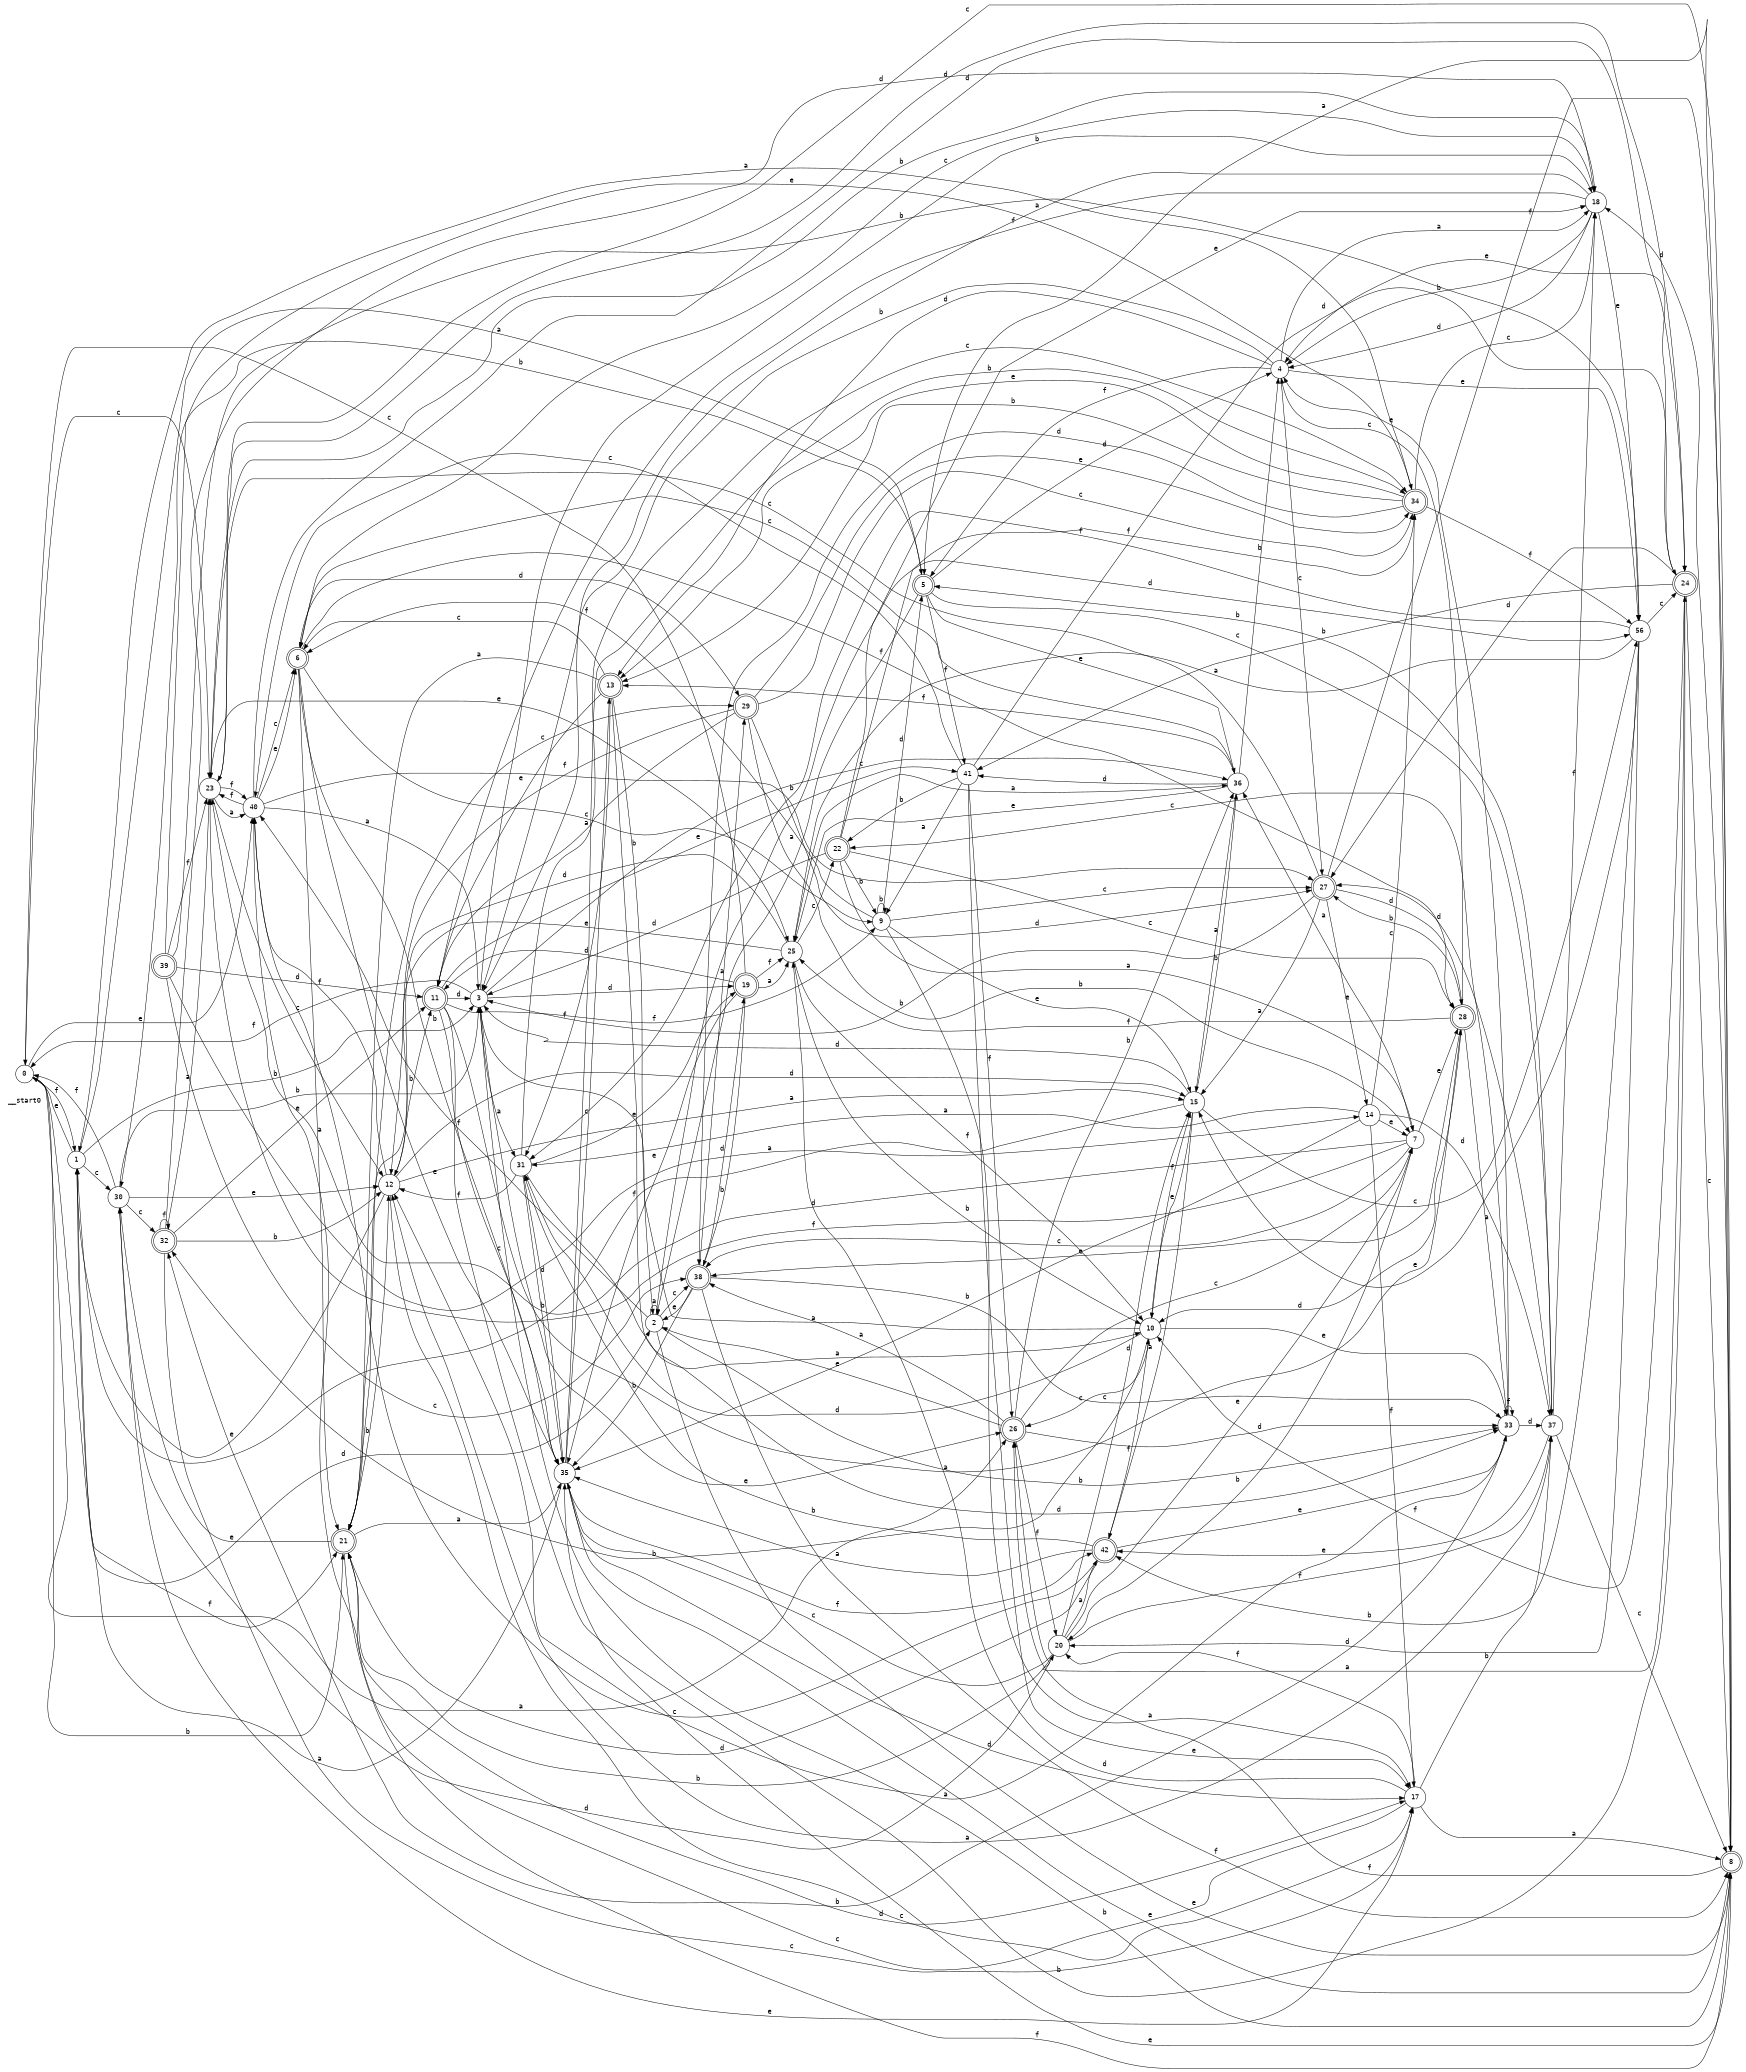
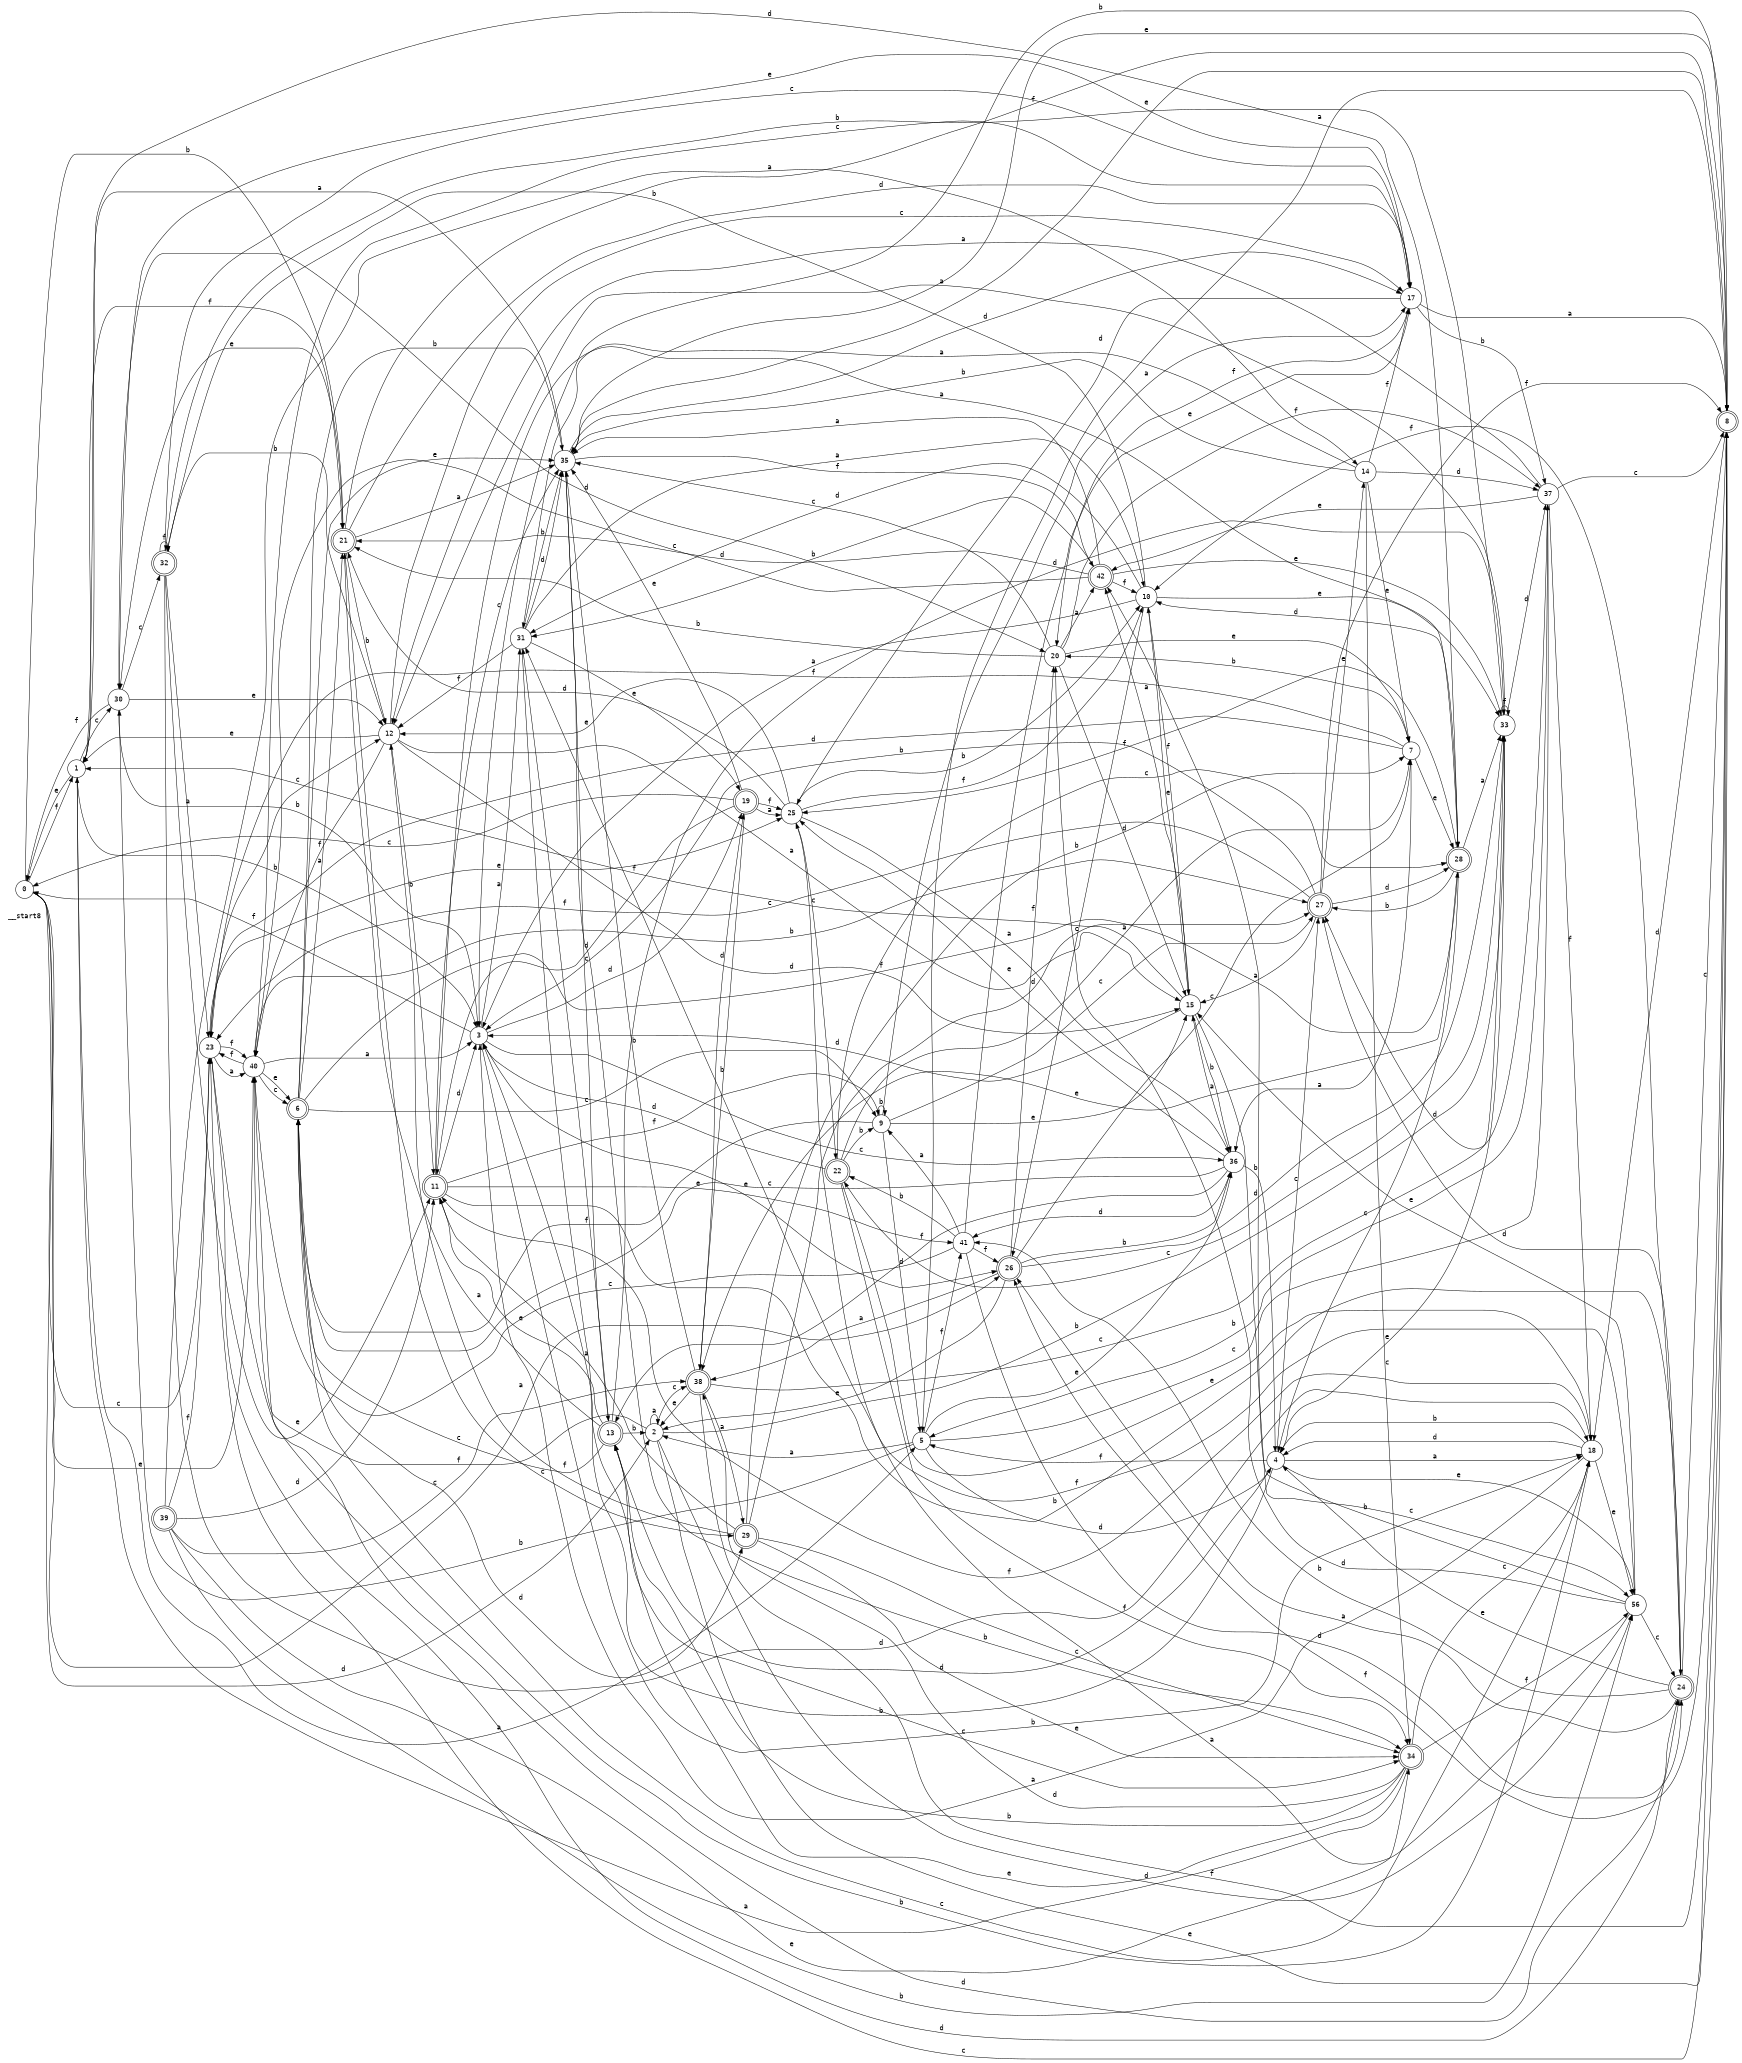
  digraph {
    fontname="DejaVu Sans Mono"
    rankdir=LR
    node [fontname="DejaVu Sans Mono" shape=circle color=black fillcolor=white style=filled]
    edge [fontname="DejaVu Sans Mono"]
-   __start0 [shape=none color="" fillcolor="" style=""]
+   __start0 [shape=none label=__start8 color="" fillcolor="" style=""]
    n2 [label=0]
    n3 [label=1]
    n4 [label=2]
    n5 [label=21 shape=doublecircle style="rounded,filled"]
    n6 [label=23 style="rounded,filled"]
    n7 [label=26 shape=doublecircle style="rounded,filled"]
    n8 [label=40]
    n9 [label=3]
-   n10 [label=5 shape=doublecircle style="rounded,filled"]
+   n10 [label=5 style="rounded,filled"]
    n11 [label=28 shape=doublecircle style="rounded,filled"]
    n12 [label=30]
    n13 [label=8 shape=doublecircle style="rounded,filled"]
    n14 [label=56]
    n15 [label=33]
    n16 [label=38 shape=doublecircle style="rounded,filled"]
    n17 [label=29 shape=doublecircle style="rounded,filled"]
    n18 [label=35]
    n19 [label=17]
    n20 [label=12]
    n21 [label=18]
    n22 [label=24 shape=doublecircle style="rounded,filled"]
    n23 [label=25]
    n24 [label=36]
    n25 [label=7]
    n26 [label=20]
    n27 [label=27 shape=doublecircle style="rounded,filled"]
    n28 [label=6 shape=doublecircle style="rounded,filled"]
    n29 [label=19 shape=doublecircle style="rounded,filled"]
    n30 [label=31]
    n31 [label=4]
    n32 [label=37]
    n33 [label=41]
    n34 [label=10]
    n35 [label=32 shape=doublecircle style="rounded,filled"]
    n36 [label=15]
    n37 [label=42 shape=doublecircle style="rounded,filled"]
    n38 [label=22 shape=doublecircle style="rounded,filled"]
    n39 [label=11 shape=doublecircle style="rounded,filled"]
    n40 [label=34 shape=doublecircle style="rounded,filled"]
    n41 [label=13 shape=doublecircle style="rounded,filled"]
    n42 [label=14]
    n43 [label=9]
    n44 [label=39 shape=doublecircle style="rounded,filled"]
    n2 -> n3 [label=f]
    n2 -> n4 [label=d]
    n2 -> n5 [label=b]
    n2 -> n6 [label=c]
    n2 -> n7 [label=a]
    n2 -> n8 [label=e]
    n3 -> n2 [label=e]
    n3 -> n5 [label=f]
    n3 -> n9 [label=b]
    n3 -> n10 [label=a]
+   n3 -> n11 [label=d]
    n3 -> n12 [label=c]
    n4 -> n4 [label=a]
    n4 -> n8 [label=f]
    n4 -> n13 [label=e]
    n4 -> n14 [label=d]
    n4 -> n15 [label=b]
    n4 -> n16 [label=c]
    n5 -> n12 [label=e]
    n5 -> n13 [label=f]
    n5 -> n17 [label=c]
    n5 -> n18 [label=a]
    n5 -> n19 [label=d]
    n5 -> n20 [label=b]
    n6 -> n8 [label=a]
    n6 -> n8 [label=f]
    n6 -> n20 [label=c]
    n6 -> n21 [label=b]
    n6 -> n22 [label=d]
    n6 -> n23 [label=e]
    n7 -> n4 [label=e]
    n7 -> n15 [label=d]
    n7 -> n16 [label=a]
    n7 -> n24 [label=b]
    n7 -> n25 [label=c]
    n7 -> n26 [label=f]
    n8 -> n6 [label=f]
    n8 -> n9 [label=a]
    n8 -> n22 [label=d]
    n8 -> n27 [label=b]
    n8 -> n28 [label=c]
    n8 -> n28 [label=e]
    n9 -> n2 [label=f]
    n9 -> n7 [label=e]
    n9 -> n21 [label=b]
    n9 -> n24 [label=c]
    n9 -> n29 [label=d]
    n9 -> n30 [label=a]
    n10 -> n4 [label=a]
    n10 -> n12 [label=b]
    n10 -> n24 [label=e]
    n10 -> n31 [label=d]
    n10 -> n32 [label=c]
    n10 -> n33 [label=f]
    n11 -> n15 [label=a]
    n11 -> n16 [label=e]
    n11 -> n23 [label=f]
    n11 -> n27 [label=b]
    n11 -> n31 [label=c]
    n11 -> n34 [label=d]
    n12 -> n2 [label=f]
    n12 -> n9 [label=b]
    n12 -> n20 [label=e]
    n12 -> n26 [label=d]
    n12 -> n35 [label=c]
    n13 -> n6 [label=c]
    n13 -> n7 [label=f]
    n13 -> n9 [label=b]
    n13 -> n10 [label=a]
    n13 -> n18 [label=e]
    n13 -> n21 [label=d]
    n14 -> n22 [label=c]
    n14 -> n23 [label=a]
    n14 -> n26 [label=d]
    n14 -> n30 [label=f]
    n14 -> n36 [label=e]
    n14 -> n37 [label=b]
    n15 -> n15 [label=f]
    n15 -> n20 [label=a]
    n15 -> n31 [label=e]
    n15 -> n32 [label=d]
    n15 -> n35 [label=b]
    n15 -> n38 [label=c]
    n16 -> n4 [label=e]
    n16 -> n13 [label=f]
    n16 -> n15 [label=c]
    n16 -> n17 [label=a]
    n16 -> n18 [label=b]
    n16 -> n29 [label=d]
    n17 -> n20 [label=f]
    n17 -> n25 [label=b]
    n17 -> n27 [label=d]
    n17 -> n39 [label=a]
    n17 -> n40 [label=c]
    n17 -> n40 [label=e]
    n18 -> n3 [label=a]
    n18 -> n13 [label=e]
    n18 -> n19 [label=d]
    n18 -> n37 [label=f]
    n18 -> n40 [label=b]
    n18 -> n41 [label=c]
    n19 -> n8 [label=c]
    n19 -> n12 [label=e]
    n19 -> n13 [label=a]
    n19 -> n23 [label=d]
    n19 -> n26 [label=f]
    n19 -> n32 [label=b]
    n20 -> n3 [label=e]
    n20 -> n8 [label=f]
    n20 -> n19 [label=c]
    n20 -> n36 [label=a]
    n20 -> n36 [label=d]
    n20 -> n39 [label=b]
    n21 -> n9 [label=a]
    n21 -> n14 [label=e]
    n21 -> n28 [label=c]
    n21 -> n31 [label=b]
    n21 -> n31 [label=d]
    n21 -> n39 [label=f]
    n22 -> n7 [label=a]
    n22 -> n13 [label=c]
    n22 -> n27 [label=d]
    n22 -> n31 [label=e]
    n22 -> n33 [label=b]
    n22 -> n34 [label=f]
    n23 -> n5 [label=d]
    n23 -> n20 [label=e]
    n23 -> n24 [label=a]
    n23 -> n34 [label=b]
    n23 -> n34 [label=f]
    n23 -> n38 [label=c]
    n24 -> n23 [label=e]
    n24 -> n28 [label=c]
    n24 -> n31 [label=b]
    n24 -> n33 [label=d]
    n24 -> n36 [label=a]
    n24 -> n41 [label=f]
    n25 -> n6 [label=d]
    n25 -> n6 [label=f]
    n25 -> n11 [label=e]
-   n25 -> n16 [label=c]
    n25 -> n24 [label=a]
    n25 -> n26 [label=b]
    n26 -> n5 [label=b]
    n26 -> n18 [label=c]
    n26 -> n25 [label=e]
    n26 -> n32 [label=f]
    n26 -> n36 [label=d]
    n26 -> n37 [label=a]
    n27 -> n6 [label=c]
    n27 -> n9 [label=b]
    n27 -> n11 [label=d]
    n27 -> n13 [label=f]
    n27 -> n36 [label=a]
    n27 -> n42 [label=e]
    n28 -> n5 [label=a]
    n28 -> n11 [label=f]
    n28 -> n17 [label=d]
    n28 -> n18 [label=b]
    n28 -> n18 [label=e]
    n28 -> n43 [label=c]
    n29 -> n2 [label=c]
    n29 -> n16 [label=b]
    n29 -> n18 [label=e]
    n29 -> n23 [label=a]
    n29 -> n23 [label=f]
    n29 -> n39 [label=d]
    n30 -> n18 [label=b]
    n30 -> n18 [label=d]
    n30 -> n20 [label=f]
    n30 -> n29 [label=e]
    n30 -> n34 [label=a]
    n30 -> n40 [label=c]
    n31 -> n9 [label=b]
    n31 -> n10 [label=f]
    n31 -> n14 [label=e]
    n31 -> n21 [label=a]
    n31 -> n27 [label=c]
    n31 -> n41 [label=d]
    n32 -> n10 [label=b]
    n32 -> n13 [label=c]
    n32 -> n20 [label=a]
    n32 -> n21 [label=f]
    n32 -> n27 [label=d]
    n32 -> n37 [label=e]
    n33 -> n7 [label=f]
    n33 -> n8 [label=c]
    n33 -> n19 [label=e]
    n33 -> n22 [label=d]
    n33 -> n38 [label=b]
    n33 -> n43 [label=a]
    n34 -> n7 [label=c]
    n34 -> n9 [label=a]
    n34 -> n15 [label=e]
    n34 -> n30 [label=d]
    n34 -> n35 [label=b]
    n34 -> n36 [label=f]
    n35 -> n6 [label=a]
    n35 -> n19 [label=c]
    n35 -> n20 [label=b]
    n35 -> n21 [label=d]
    n35 -> n35 [label=f]
    n35 -> n39 [label=e]
    n36 -> n3 [label=f]
    n36 -> n9 [label=d]
    n36 -> n14 [label=c]
    n36 -> n24 [label=b]
    n36 -> n34 [label=e]
    n36 -> n37 [label=a]
    n37 -> n5 [label=d]
    n37 -> n8 [label=c]
    n37 -> n15 [label=e]
    n37 -> n18 [label=a]
    n37 -> n30 [label=b]
    n37 -> n34 [label=f]
    n38 -> n9 [label=d]
    n38 -> n11 [label=c]
    n38 -> n21 [label=e]
    n38 -> n25 [label=a]
    n38 -> n40 [label=f]
    n38 -> n43 [label=b]
    n39 -> n9 [label=d]
    n39 -> n11 [label=a]
    n39 -> n18 [label=c]
    n39 -> n22 [label=b]
    n39 -> n33 [label=e]
    n39 -> n43 [label=f]
    n40 -> n3 [label=a]
    n40 -> n14 [label=f]
    n40 -> n16 [label=d]
    n40 -> n21 [label=c]
    n40 -> n41 [label=b]
    n40 -> n41 [label=e]
    n41 -> n4 [label=b]
    n41 -> n5 [label=a]
    n41 -> n15 [label=d]
    n41 -> n28 [label=c]
    n41 -> n30 [label=f]
    n41 -> n39 [label=e]
    n42 -> n18 [label=b]
    n42 -> n19 [label=f]
    n42 -> n25 [label=e]
    n42 -> n30 [label=a]
    n42 -> n32 [label=d]
    n42 -> n40 [label=c]
    n43 -> n10 [label=d]
    n43 -> n19 [label=a]
    n43 -> n27 [label=c]
    n43 -> n28 [label=f]
    n43 -> n36 [label=e]
    n43 -> n43 [label=b]
    n44 -> n6 [label=f]
    n44 -> n14 [label=b]
    n44 -> n16 [label=c]
    n44 -> n39 [label=d]
    n44 -> n40 [label=e]
    n44 -> n42 [label=a]
  }
